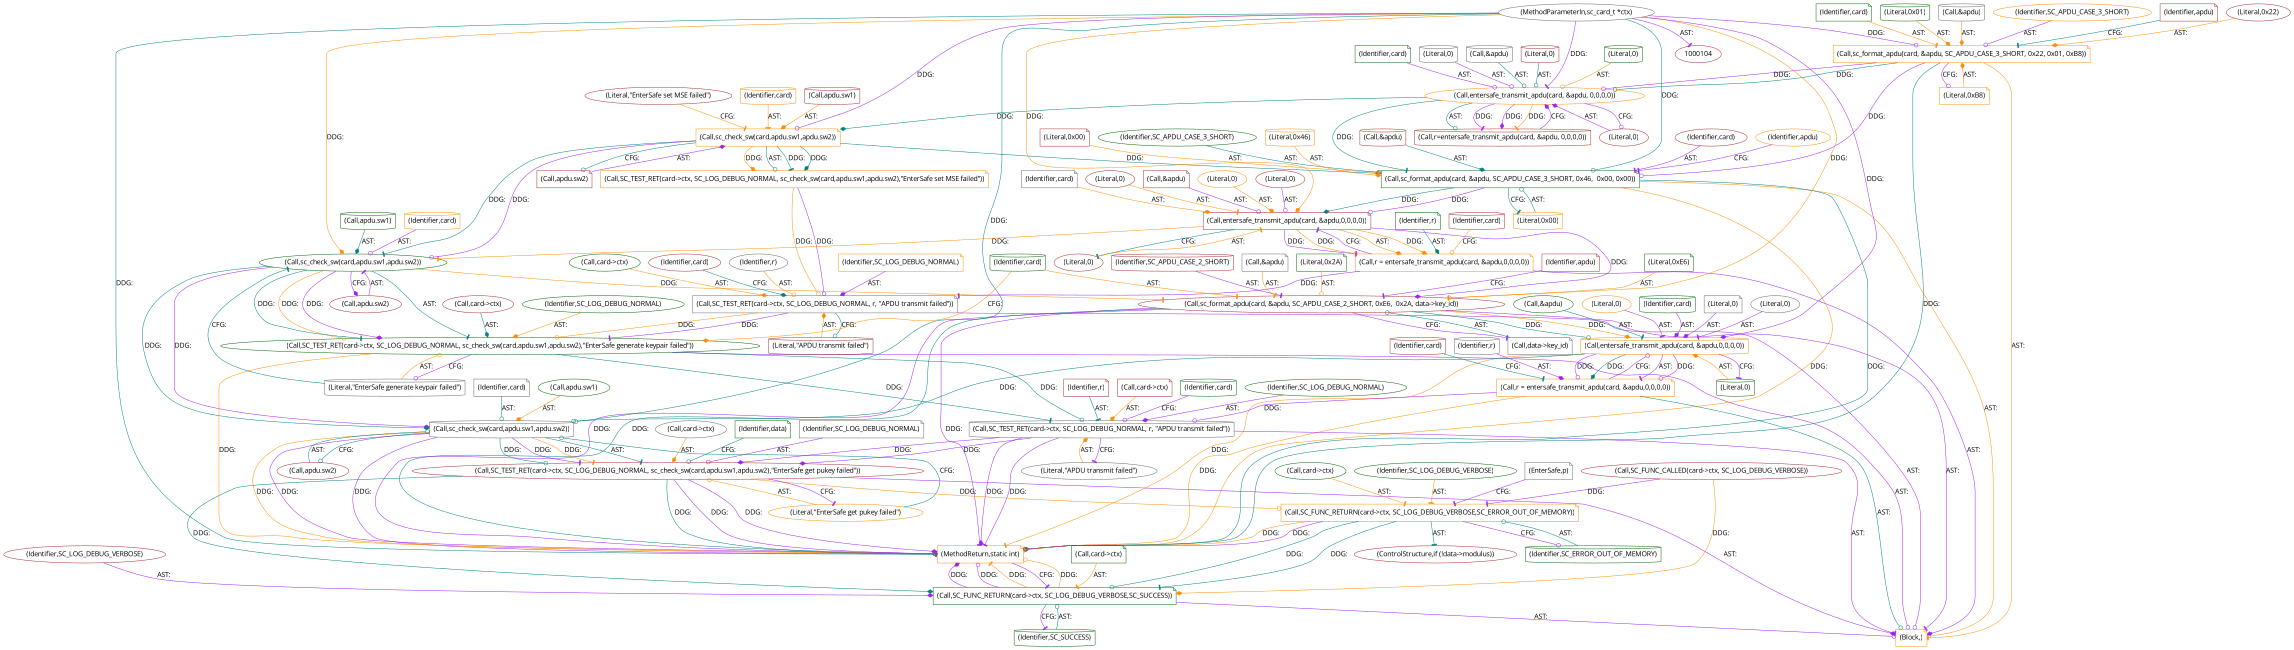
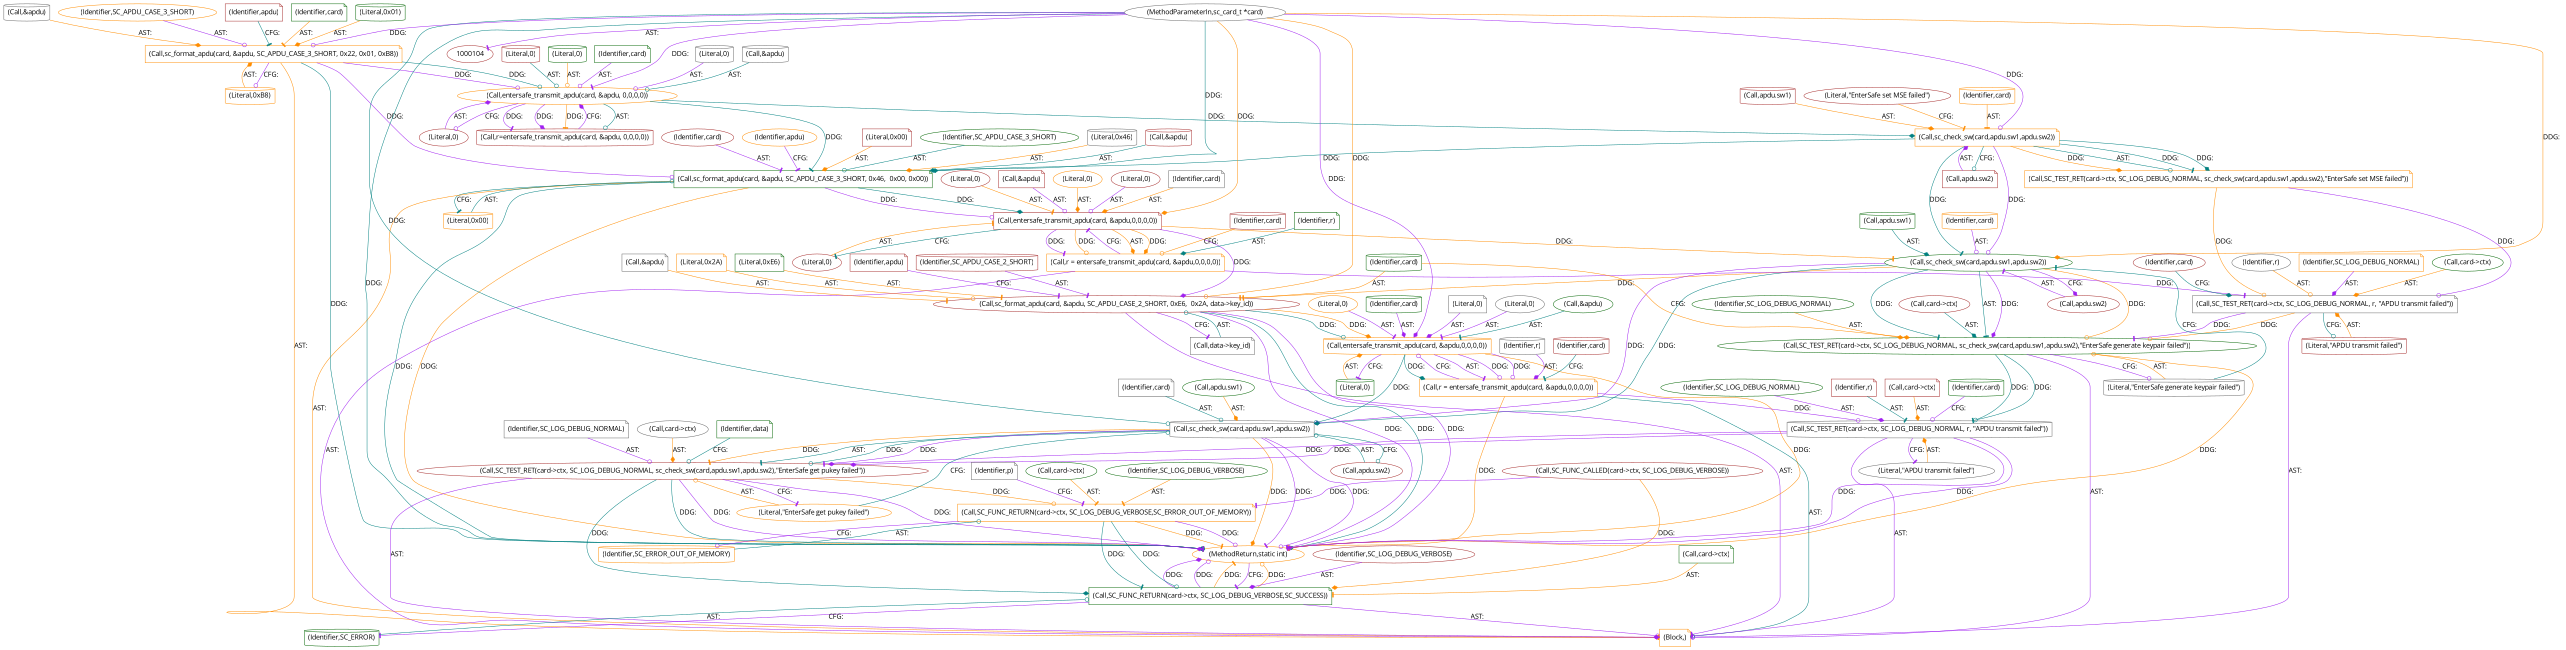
  digraph {
    fontname="Open Sans"
    node [color=brown fontname="Open Sans" shape=ellipse]
    edge [arrowhead=odot color=purple fontname="Open Sans"]
    n1 [color=darkgreen label="(Call,sc_format_apdu(card, &apdu, SC_APDU_CASE_3_SHORT, 0x46,  0x00, 0x00))" shape=note]
    n2 [label="(Call,entersafe_transmit_apdu(card, &apdu,0,0,0,0))" shape=note]
    n3 [color=darkorange label="(Literal,0x00)" shape=cylinder]
    n4 [color=darkorange label="(Block,)" shape=note]
-   n5 [color=darkorange label="(MethodReturn,static int)" shape=note]
+   n5 [color=darkorange label="(MethodReturn,static int)"]
    n6 [color=darkgreen label="(Call,sc_check_sw(card,apdu.sw1,apdu.sw2))"]
    n7 [label="(Call,sc_format_apdu(card, &apdu, SC_APDU_CASE_2_SHORT, 0xE6,  0x2A, data->key_id))"]
    n8 [color=darkorange label="(Call,r = entersafe_transmit_apdu(card, &apdu,0,0,0,0))" shape=note]
    n9 [label="(Literal,0)"]
    n10 [color=darkgreen label="(Call,SC_FUNC_RETURN(card->ctx, SC_LOG_DEBUG_VERBOSE,SC_SUCCESS))" shape=note]
    n11 [color=darkorange label="(Call,sc_check_sw(card,apdu.sw1,apdu.sw2))" shape=note]
    n12 [label="(Call,apdu.sw2)" shape=note]
    n13 [color=darkorange label="(Call,SC_TEST_RET(card->ctx, SC_LOG_DEBUG_NORMAL, sc_check_sw(card,apdu.sw1,apdu.sw2),\"EnterSafe set MSE failed\"))" shape=note]
    n14 [color=gray40 label="(Call,sc_check_sw(card,apdu.sw1,apdu.sw2))" shape=cylinder]
    n15 [color=darkgreen label="(Call,SC_TEST_RET(card->ctx, SC_LOG_DEBUG_NORMAL, sc_check_sw(card,apdu.sw1,apdu.sw2),\"EnterSafe generate keypair failed\"))"]
    n16 [label="(Call,apdu.sw2)"]
    n17 [color=gray40 label="(Call,SC_TEST_RET(card->ctx, SC_LOG_DEBUG_NORMAL, r, \"APDU transmit failed\"))" shape=note]
    n18 [color=darkorange label="(Call,entersafe_transmit_apdu(card, &apdu, 0,0,0,0))"]
    n19 [label="(Call,r=entersafe_transmit_apdu(card, &apdu, 0,0,0,0))" shape=cylinder]
    n20 [label="(Literal,0)"]
    n21 [color=darkorange label="(Call,sc_format_apdu(card, &apdu, SC_APDU_CASE_3_SHORT, 0x22, 0x01, 0xB8))" shape=note]
-   n22 [color=darkorange label="(Literal,0xB8)" shape=note]
-   n23 [color=gray40 label="(MethodParameterIn,sc_card_t *ctx)"]
+   n22 [color=darkorange label="(Literal,0xB8)" shape=cylinder]
+   n23 [color=gray40 label="(MethodParameterIn,sc_card_t *card)"]
    n24 [color=darkorange label="(Call,entersafe_transmit_apdu(card, &apdu,0,0,0,0))" shape=cylinder]
    1000104
    n26 [color=gray40 label="(Call,data->key_id)" shape=note]
    n27 [color=darkorange label="(Call,r = entersafe_transmit_apdu(card, &apdu,0,0,0,0))" shape=note]
    n28 [color=darkgreen label="(Literal,0)" shape=cylinder]
    n29 [label="(Call,SC_TEST_RET(card->ctx, SC_LOG_DEBUG_NORMAL, sc_check_sw(card,apdu.sw1,apdu.sw2),\"EnterSafe get pukey failed\"))"]
    n30 [label="(Call,apdu.sw2)"]
    n31 [label="(Literal,\"APDU transmit failed\")" shape=cylinder]
    n32 [color=gray40 label="(Call,SC_TEST_RET(card->ctx, SC_LOG_DEBUG_NORMAL, r, \"APDU transmit failed\"))" shape=cylinder]
    n33 [color=gray40 label="(Literal,\"EnterSafe generate keypair failed\")" shape=cylinder]
    n34 [color=gray40 label="(Literal,\"APDU transmit failed\")"]
    n35 [color=darkorange label="(Call,SC_FUNC_RETURN(card->ctx, SC_LOG_DEBUG_VERBOSE,SC_ERROR_OUT_OF_MEMORY))" shape=note]
    n36 [color=darkorange label="(Literal,\"EnterSafe get pukey failed\")"]
-   n37 [label="(ControlStructure,if (!data->modulus))"]
-   n38 [color=darkgreen label="(Identifier,SC_ERROR_OUT_OF_MEMORY)" shape=cylinder]
-   n39 [color=darkgreen label="(Identifier,SC_SUCCESS)" shape=cylinder]
+   n38 [color=darkorange label="(Identifier,SC_ERROR_OUT_OF_MEMORY)" shape=cylinder]
+   n39 [color=darkgreen label="(Identifier,SC_ERROR)" shape=cylinder]
    n40 [label="(Identifier,apdu)" shape=note]
    n41 [label="(Identifier,card)"]
    n42 [color=gray40 label="(Literal,0)" shape=cylinder]
    n43 [label="(Call,SC_FUNC_CALLED(card->ctx, SC_LOG_DEBUG_VERBOSE))"]
    n44 [color=gray40 label="(Call,card->ctx)"]
    n45 [color=darkgreen label="(Literal,0xE6)" shape=note]
    n46 [color=darkgreen label="(Call,&apdu)"]
    n47 [color=gray40 label="(Identifier,card)" shape=note]
    n48 [label="(Literal,0)"]
    n49 [label="(Identifier,SC_APDU_CASE_2_SHORT)" shape=cylinder]
    n50 [color=darkgreen label="(Identifier,r)" shape=note]
    n51 [color=darkgreen label="(Identifier,SC_LOG_DEBUG_VERBOSE)"]
    n52 [color=darkorange label="(Literal,0)"]
    n53 [color=darkgreen label="(Call,card->ctx)"]
-   n54 [color=gray40 label="(EnterSafe,p)" shape=note]
+   n54 [color=gray40 label="(Identifier,p)" shape=note]
    n55 [color=darkgreen label="(Identifier,card)" shape=cylinder]
    n56 [color=gray40 label="(Identifier,r)" shape=cylinder]
    n57 [color=darkgreen label="(Identifier,data)" shape=note]
    n58 [color=darkgreen label="(Call,card->ctx)"]
    n59 [color=darkorange label="(Identifier,apdu)"]
    n60 [color=gray40 label="(Call,&apdu)" shape=cylinder]
    n61 [color=gray40 label="(Call,&apdu)" shape=note]
-   n62 [label="(Literal,0x22)"]
    n63 [label="(Call,&apdu)" shape=note]
    n64 [label="(Call,card->ctx)" shape=note]
    n65 [color=darkgreen label="(Identifier,card)" shape=cylinder]
    n66 [label="(Literal,0)" shape=cylinder]
    n67 [label="(Call,card->ctx)"]
    n68 [color=darkgreen label="(Identifier,card)" shape=note]
    n69 [color=darkgreen label="(Literal,0)" shape=cylinder]
    n70 [color=darkorange label="(Identifier,card)" shape=cylinder]
    n71 [color=darkorange label="(Identifier,card)" shape=cylinder]
    n72 [color=gray40 label="(Literal,0)" shape=note]
    n73 [color=darkgreen label="(Literal,0x01)" shape=cylinder]
-   n74 [color=darkgreen label="(Literal,0x2A)" shape=note]
+   n74 [color=darkorange label="(Literal,0x2A)" shape=note]
    n75 [color=darkgreen label="(Identifier,card)" shape=cylinder]
    n76 [label="(Identifier,card)" shape=cylinder]
    n77 [color=gray40 label="(Identifier,card)" shape=note]
    n78 [label="(Call,apdu.sw1)" shape=cylinder]
    n79 [color=gray40 label="(Identifier,SC_LOG_DEBUG_NORMAL)" shape=note]
    n80 [color=darkgreen label="(Identifier,card)" shape=note]
    n81 [color=darkgreen label="(Call,apdu.sw1)" shape=cylinder]
    n82 [label="(Literal,0x00)" shape=note]
    n83 [color=darkorange label="(Literal,0)"]
    n84 [color=gray40 label="(Call,&apdu)" shape=cylinder]
    n85 [color=darkgreen label="(Call,card->ctx)" shape=note]
    n86 [color=darkgreen label="(Identifier,SC_APDU_CASE_3_SHORT)"]
    n87 [label="(Identifier,SC_LOG_DEBUG_VERBOSE)"]
    n88 [label="(Identifier,card)"]
    n89 [color=darkorange label="(Identifier,SC_APDU_CASE_3_SHORT)"]
-   n90 [color=darkorange label="(Literal,0x46)" shape=cylinder]
+   n90 [color=gray40 label="(Literal,0x46)" shape=cylinder]
    n91 [label="(Literal,0)"]
    n92 [color=gray40 label="(Identifier,r)"]
    n93 [color=darkgreen label="(Call,apdu.sw1)"]
    n94 [label="(Identifier,apdu)" shape=note]
    n95 [label="(Identifier,card)" shape=cylinder]
    n96 [color=gray40 label="(Literal,0)"]
    n97 [color=darkgreen label="(Identifier,SC_LOG_DEBUG_NORMAL)"]
    n98 [color=darkgreen label="(Identifier,SC_LOG_DEBUG_NORMAL)"]
    n99 [label="(Call,&apdu)" shape=cylinder]
    n100 [label="(Identifier,r)" shape=note]
    n101 [label="(Literal,\"EnterSafe set MSE failed\")"]
    n102 [color=darkorange label="(Identifier,SC_LOG_DEBUG_NORMAL)" shape=note]
    n1 -> n2 [label="DDG: "]
    n1 -> n2 [arrowhead=diamond color=teal label="DDG: "]
    n1 -> n3 [arrowhead=tee color=teal label="CFG: "]
    n1 -> n4 [color=darkorange label="AST: "]
    n1 -> n5 [color=teal label="DDG: "]
    n1 -> n5 [arrowhead=tee color=darkorange label="DDG: "]
    n2 -> n6 [arrowhead=tee color=darkorange label="DDG: "]
    n2 -> n7 [arrowhead=diamond label="DDG: "]
    n2 -> n8 [arrowhead=diamond color=darkorange label="AST: "]
    n2 -> n8 [arrowhead=diamond color=darkorange label="DDG: "]
    n2 -> n8 [arrowhead=tee label="DDG: "]
    n2 -> n8 [color=darkorange label="DDG: "]
    n2 -> n9 [arrowhead=tee color=teal label="CFG: "]
    n3 -> n1 [color=teal label="AST: "]
    n5 -> n10 [arrowhead=tee label="CFG: "]
    n6 -> n7 [arrowhead=tee color=darkorange label="DDG: "]
    n6 -> n14 [arrowhead=diamond label="DDG: "]
    n6 -> n14 [arrowhead=diamond color=teal label="DDG: "]
    n6 -> n15 [arrowhead=tee color=teal label="AST: "]
    n6 -> n15 [arrowhead=diamond label="DDG: "]
    n6 -> n15 [color=darkorange label="DDG: "]
    n6 -> n15 [arrowhead=tee color=teal label="DDG: "]
    n6 -> n16 [arrowhead=diamond label="CFG: "]
    n7 -> n4 [arrowhead=tee label="AST: "]
    n7 -> n5 [arrowhead=tee label="DDG: "]
    n7 -> n5 [arrowhead=diamond color=teal label="DDG: "]
    n7 -> n5 [arrowhead=tee label="DDG: "]
    n7 -> n24 [arrowhead=diamond color=darkorange label="DDG: "]
    n7 -> n24 [color=teal label="DDG: "]
    n7 -> n26 [arrowhead=tee label="CFG: "]
    n8 -> n2 [arrowhead=tee label="CFG: "]
    n8 -> n4 [arrowhead=diamond label="AST: "]
    n8 -> n17 [arrowhead=tee label="DDG: "]
    n9 -> n2 [arrowhead=tee color=darkorange label="AST: "]
    n10 -> n4 [label="AST: "]
    n10 -> n5 [color=darkorange label="DDG: "]
    n10 -> n5 [arrowhead=diamond label="DDG: "]
    n10 -> n5 [label="DDG: "]
    n10 -> n5 [arrowhead=tee color=darkorange label="DDG: "]
    n10 -> n39 [arrowhead=tee label="CFG: "]
    n11 -> n1 [arrowhead=diamond color=teal label="DDG: "]
    n11 -> n6 [label="DDG: "]
    n11 -> n6 [arrowhead=tee color=teal label="DDG: "]
    n11 -> n12 [color=teal label="CFG: "]
    n11 -> n13 [color=teal label="AST: "]
    n11 -> n13 [arrowhead=tee color=teal label="DDG: "]
    n11 -> n13 [arrowhead=diamond color=teal label="DDG: "]
    n11 -> n13 [arrowhead=diamond color=darkorange label="DDG: "]
    n12 -> n11 [arrowhead=diamond label="AST: "]
    n13 -> n17 [color=darkorange label="DDG: "]
    n13 -> n17 [label="DDG: "]
    n14 -> n5 [arrowhead=tee label="DDG: "]
    n14 -> n5 [label="DDG: "]
    n14 -> n5 [arrowhead=diamond color=darkorange label="DDG: "]
    n14 -> n29 [arrowhead=tee color=teal label="AST: "]
    n14 -> n29 [color=teal label="DDG: "]
    n14 -> n29 [arrowhead=tee label="DDG: "]
    n14 -> n29 [arrowhead=tee color=darkorange label="DDG: "]
    n14 -> n30 [color=teal label="CFG: "]
    n15 -> n4 [label="AST: "]
    n15 -> n5 [arrowhead=diamond color=darkorange label="DDG: "]
    n15 -> n32 [color=teal label="DDG: "]
    n15 -> n32 [arrowhead=tee color=teal label="DDG: "]
    n15 -> n33 [label="CFG: "]
    n16 -> n6 [arrowhead=tee label="AST: "]
    n17 -> n4 [label="AST: "]
    n17 -> n15 [color=darkorange label="DDG: "]
    n17 -> n15 [arrowhead=tee label="DDG: "]
    n17 -> n31 [color=teal label="CFG: "]
    n18 -> n1 [arrowhead=tee color=teal label="DDG: "]
    n18 -> n11 [arrowhead=diamond color=teal label="DDG: "]
    n18 -> n19 [color=teal label="AST: "]
    n18 -> n19 [arrowhead=tee label="DDG: "]
    n18 -> n19 [arrowhead=diamond label="DDG: "]
    n18 -> n19 [arrowhead=tee color=darkorange label="DDG: "]
    n18 -> n20 [label="CFG: "]
    n19 -> n18 [arrowhead=diamond label="CFG: "]
    n20 -> n18 [arrowhead=diamond label="AST: "]
    n21 -> n1 [label="DDG: "]
    n21 -> n4 [arrowhead=tee color=darkorange label="AST: "]
    n21 -> n5 [arrowhead=diamond color=teal label="DDG: "]
    n21 -> n18 [label="DDG: "]
    n21 -> n18 [color=teal label="DDG: "]
    n21 -> n22 [label="CFG: "]
    n22 -> n21 [arrowhead=diamond color=darkorange label="AST: "]
    n23 -> n1 [color=teal label="DDG: "]
    n23 -> n2 [arrowhead=diamond color=darkorange label="DDG: "]
    n23 -> n5 [color=teal label="DDG: "]
    n23 -> n6 [arrowhead=diamond color=darkorange label="DDG: "]
    n23 -> n7 [color=darkorange label="DDG: "]
    n23 -> n11 [label="DDG: "]
    n23 -> n14 [color=teal label="DDG: "]
    n23 -> n18 [arrowhead=tee label="DDG: "]
    n23 -> n21 [label="DDG: "]
    n23 -> n24 [arrowhead=diamond label="DDG: "]
    n23 -> 1000104 [arrowhead=tee label="AST: "]
    n24 -> n5 [arrowhead=tee color=darkorange label="DDG: "]
    n24 -> n14 [color=teal label="DDG: "]
    n24 -> n27 [arrowhead=tee label="AST: "]
    n24 -> n27 [label="DDG: "]
    n24 -> n27 [label="DDG: "]
    n24 -> n27 [arrowhead=diamond color=teal label="DDG: "]
    n24 -> n28 [arrowhead=tee label="CFG: "]
    n26 -> n7 [color=teal label="AST: "]
    n27 -> n4 [color=teal label="AST: "]
    n27 -> n5 [arrowhead=tee color=darkorange label="DDG: "]
    n27 -> n24 [label="CFG: "]
    n27 -> n32 [label="DDG: "]
    n28 -> n24 [arrowhead=diamond color=darkorange label="AST: "]
    n29 -> n4 [arrowhead=diamond label="AST: "]
    n29 -> n5 [arrowhead=tee color=teal label="DDG: "]
    n29 -> n5 [arrowhead=tee label="DDG: "]
    n29 -> n5 [arrowhead=diamond label="DDG: "]
    n29 -> n10 [arrowhead=diamond color=teal label="DDG: "]
    n29 -> n35 [color=darkorange label="DDG: "]
    n29 -> n36 [arrowhead=tee label="CFG: "]
    n30 -> n14 [color=teal label="AST: "]
    n31 -> n17 [arrowhead=diamond color=darkorange label="AST: "]
    n32 -> n4 [arrowhead=tee label="AST: "]
    n32 -> n5 [arrowhead=diamond label="DDG: "]
    n32 -> n5 [arrowhead=tee label="DDG: "]
    n32 -> n29 [arrowhead=diamond label="DDG: "]
    n32 -> n29 [arrowhead=diamond label="DDG: "]
    n32 -> n34 [arrowhead=tee label="CFG: "]
    n33 -> n6 [arrowhead=tee color=teal label="CFG: "]
    n33 -> n15 [color=darkorange label="AST: "]
    n34 -> n32 [arrowhead=diamond color=darkorange label="AST: "]
    n35 -> n5 [arrowhead=tee color=darkorange label="DDG: "]
    n35 -> n5 [label="DDG: "]
    n35 -> n10 [color=teal label="DDG: "]
    n35 -> n10 [arrowhead=tee color=teal label="DDG: "]
-   n35 -> n37 [arrowhead=tee color=teal label="AST: "]
    n35 -> n38 [label="CFG: "]
    n36 -> n14 [color=teal label="CFG: "]
    n36 -> n29 [color=darkorange label="AST: "]
    n38 -> n35 [color=teal label="AST: "]
    n39 -> n10 [color=teal label="AST: "]
    n40 -> n21 [arrowhead=tee color=teal label="CFG: "]
    n41 -> n1 [arrowhead=tee label="AST: "]
    n42 -> n18 [label="AST: "]
    n43 -> n10 [arrowhead=diamond color=darkorange label="DDG: "]
    n43 -> n35 [arrowhead=tee label="DDG: "]
    n44 -> n29 [arrowhead=diamond color=darkorange label="AST: "]
    n45 -> n7 [arrowhead=tee color=darkorange label="AST: "]
    n46 -> n24 [arrowhead=tee color=teal label="AST: "]
    n47 -> n2 [arrowhead=diamond color=darkorange label="AST: "]
    n48 -> n2 [arrowhead=tee color=darkorange label="AST: "]
    n49 -> n7 [arrowhead=tee label="AST: "]
    n50 -> n8 [arrowhead=diamond color=teal label="AST: "]
    n51 -> n35 [arrowhead=tee color=darkorange label="AST: "]
    n52 -> n24 [arrowhead=tee label="AST: "]
    n53 -> n17 [arrowhead=diamond color=darkorange label="AST: "]
    n54 -> n35 [arrowhead=tee label="CFG: "]
    n55 -> n24 [arrowhead=diamond label="AST: "]
    n56 -> n27 [arrowhead=diamond label="AST: "]
    n57 -> n29 [color=teal label="CFG: "]
    n58 -> n35 [arrowhead=tee color=darkorange label="AST: "]
    n59 -> n1 [arrowhead=tee label="CFG: "]
    n60 -> n18 [color=teal label="AST: "]
    n61 -> n7 [arrowhead=tee color=darkorange label="AST: "]
-   n62 -> n21 [arrowhead=diamond color=darkorange label="AST: "]
    n63 -> n2 [label="AST: "]
    n64 -> n32 [arrowhead=diamond color=darkorange label="AST: "]
    n65 -> n32 [label="CFG: "]
    n66 -> n18 [color=teal label="AST: "]
    n67 -> n15 [arrowhead=diamond color=teal label="AST: "]
    n68 -> n21 [arrowhead=tee color=darkorange label="AST: "]
    n69 -> n18 [color=darkorange label="AST: "]
    n70 -> n6 [label="AST: "]
    n71 -> n11 [arrowhead=tee color=darkorange label="AST: "]
    n72 -> n24 [arrowhead=diamond label="AST: "]
    n73 -> n21 [arrowhead=diamond color=darkorange label="AST: "]
    n74 -> n7 [color=darkorange label="AST: "]
    n75 -> n7 [arrowhead=tee color=darkorange label="AST: "]
    n75 -> n15 [arrowhead=diamond color=darkorange label="CFG: "]
    n76 -> n27 [arrowhead=tee color=teal label="CFG: "]
    n77 -> n14 [color=teal label="AST: "]
    n78 -> n11 [arrowhead=diamond color=darkorange label="AST: "]
    n79 -> n29 [label="AST: "]
    n80 -> n18 [label="AST: "]
    n81 -> n6 [arrowhead=diamond color=teal label="AST: "]
    n82 -> n1 [arrowhead=diamond color=darkorange label="AST: "]
    n83 -> n2 [arrowhead=diamond color=darkorange label="AST: "]
    n84 -> n21 [arrowhead=diamond color=darkorange label="AST: "]
    n85 -> n10 [arrowhead=tee color=darkorange label="AST: "]
    n86 -> n1 [color=teal label="AST: "]
    n87 -> n10 [arrowhead=diamond label="AST: "]
    n88 -> n17 [arrowhead=diamond color=teal label="CFG: "]
    n89 -> n21 [label="AST: "]
    n90 -> n1 [arrowhead=diamond color=darkorange label="AST: "]
    n91 -> n2 [label="AST: "]
    n92 -> n17 [color=darkorange label="AST: "]
    n93 -> n14 [arrowhead=diamond color=darkorange label="AST: "]
    n94 -> n7 [arrowhead=tee label="CFG: "]
    n95 -> n8 [color=darkorange label="CFG: "]
    n96 -> n24 [arrowhead=tee label="AST: "]
    n97 -> n32 [arrowhead=diamond label="AST: "]
    n98 -> n15 [arrowhead=diamond color=darkorange label="AST: "]
    n99 -> n1 [arrowhead=diamond color=teal label="AST: "]
    n100 -> n32 [arrowhead=tee color=teal label="AST: "]
    n101 -> n11 [arrowhead=tee color=darkorange label="CFG: "]
    n102 -> n17 [arrowhead=diamond label="AST: "]
  }
